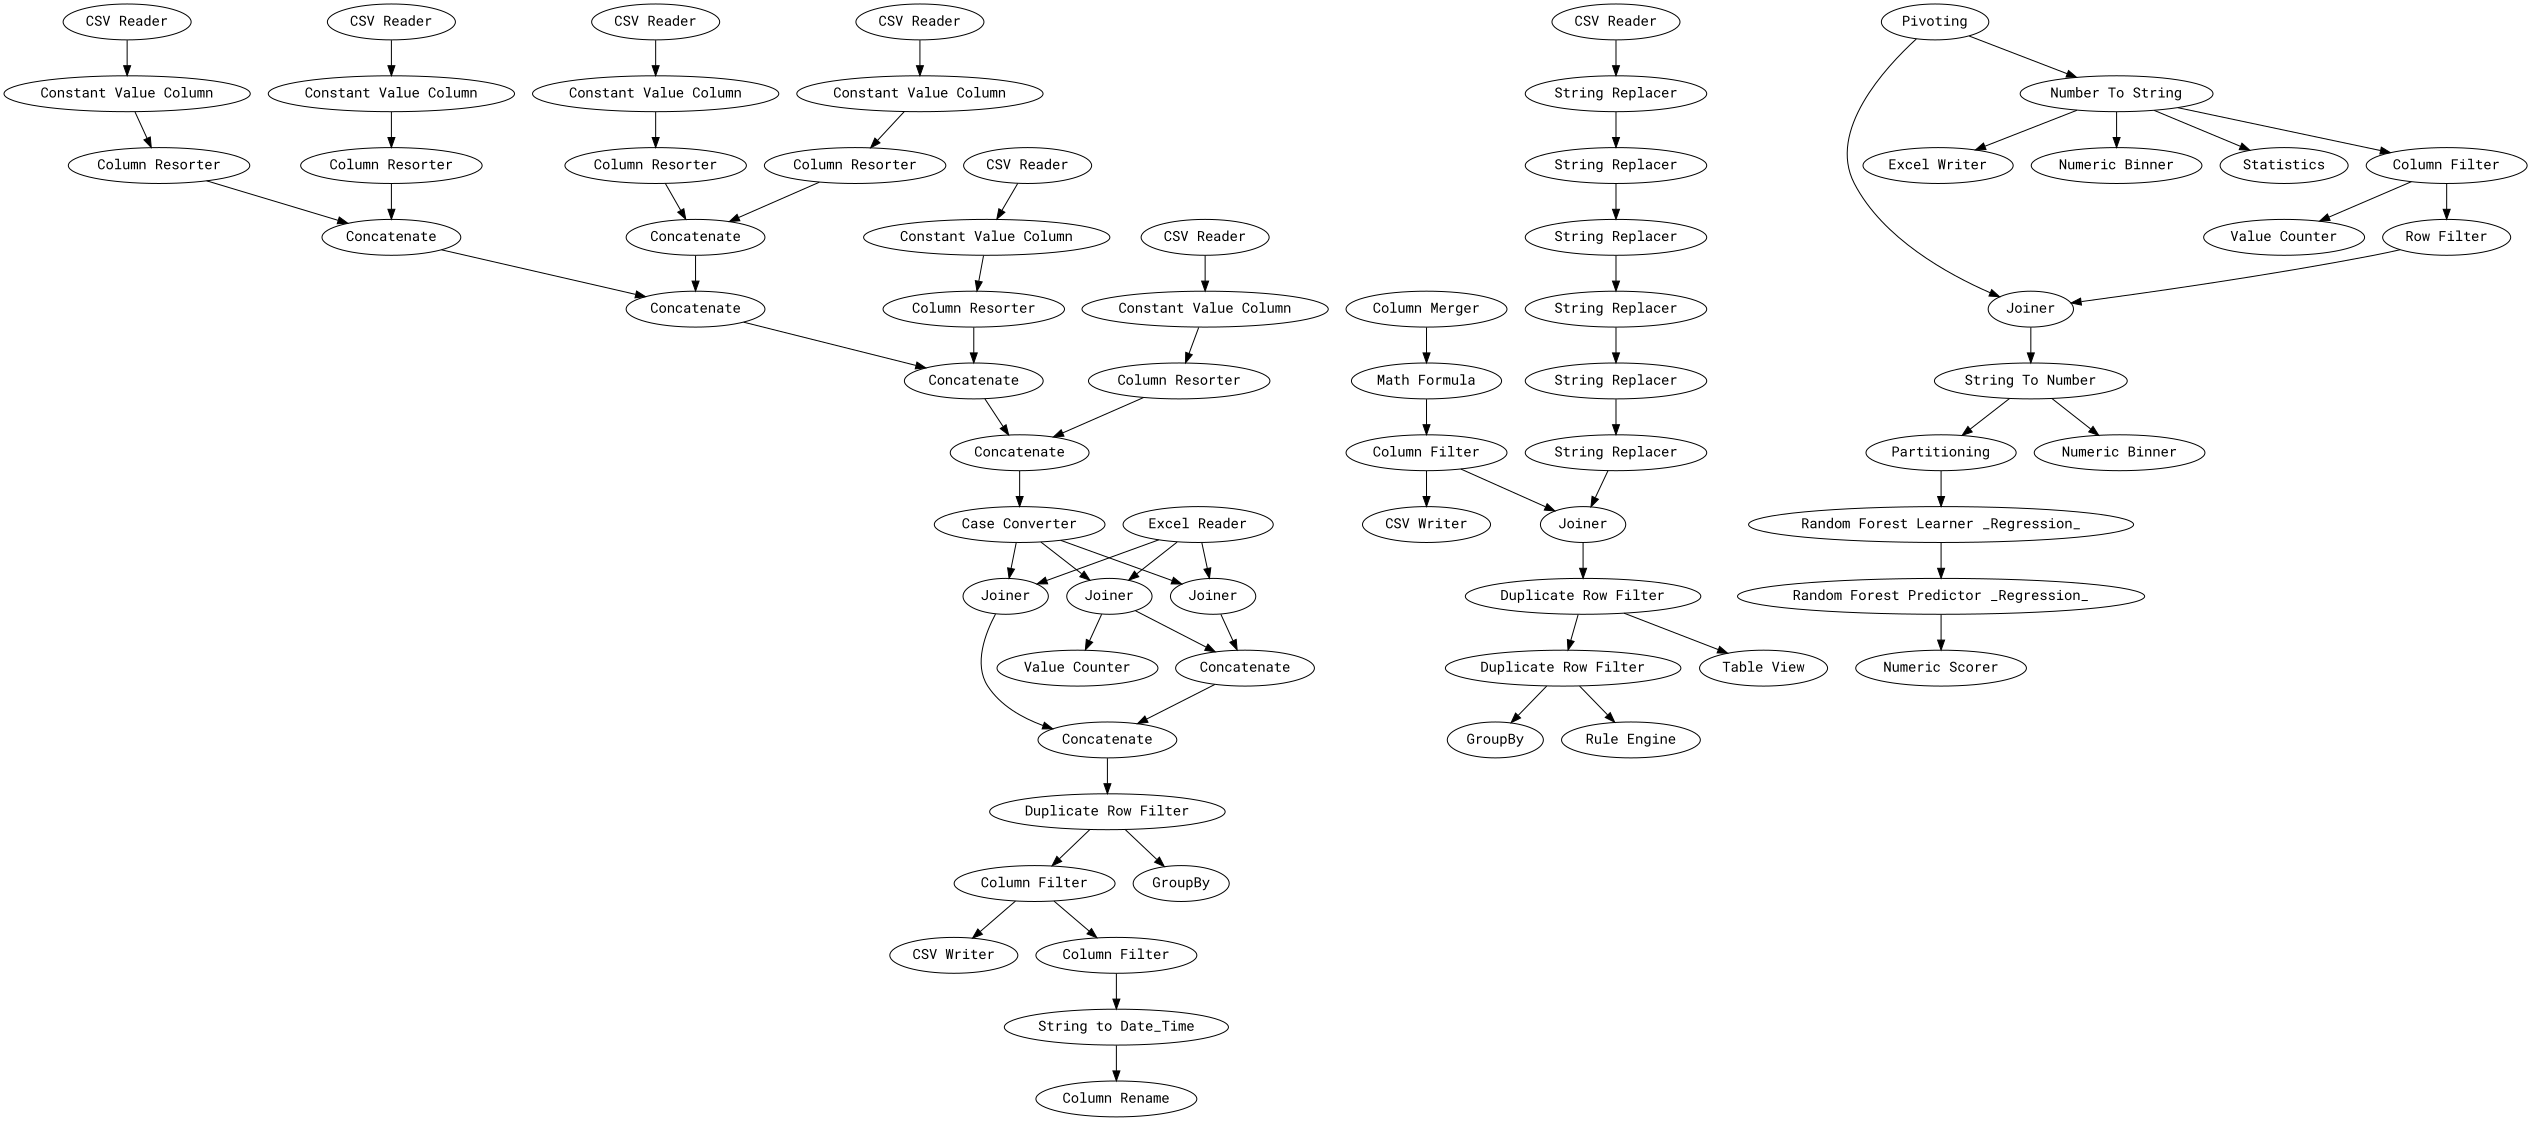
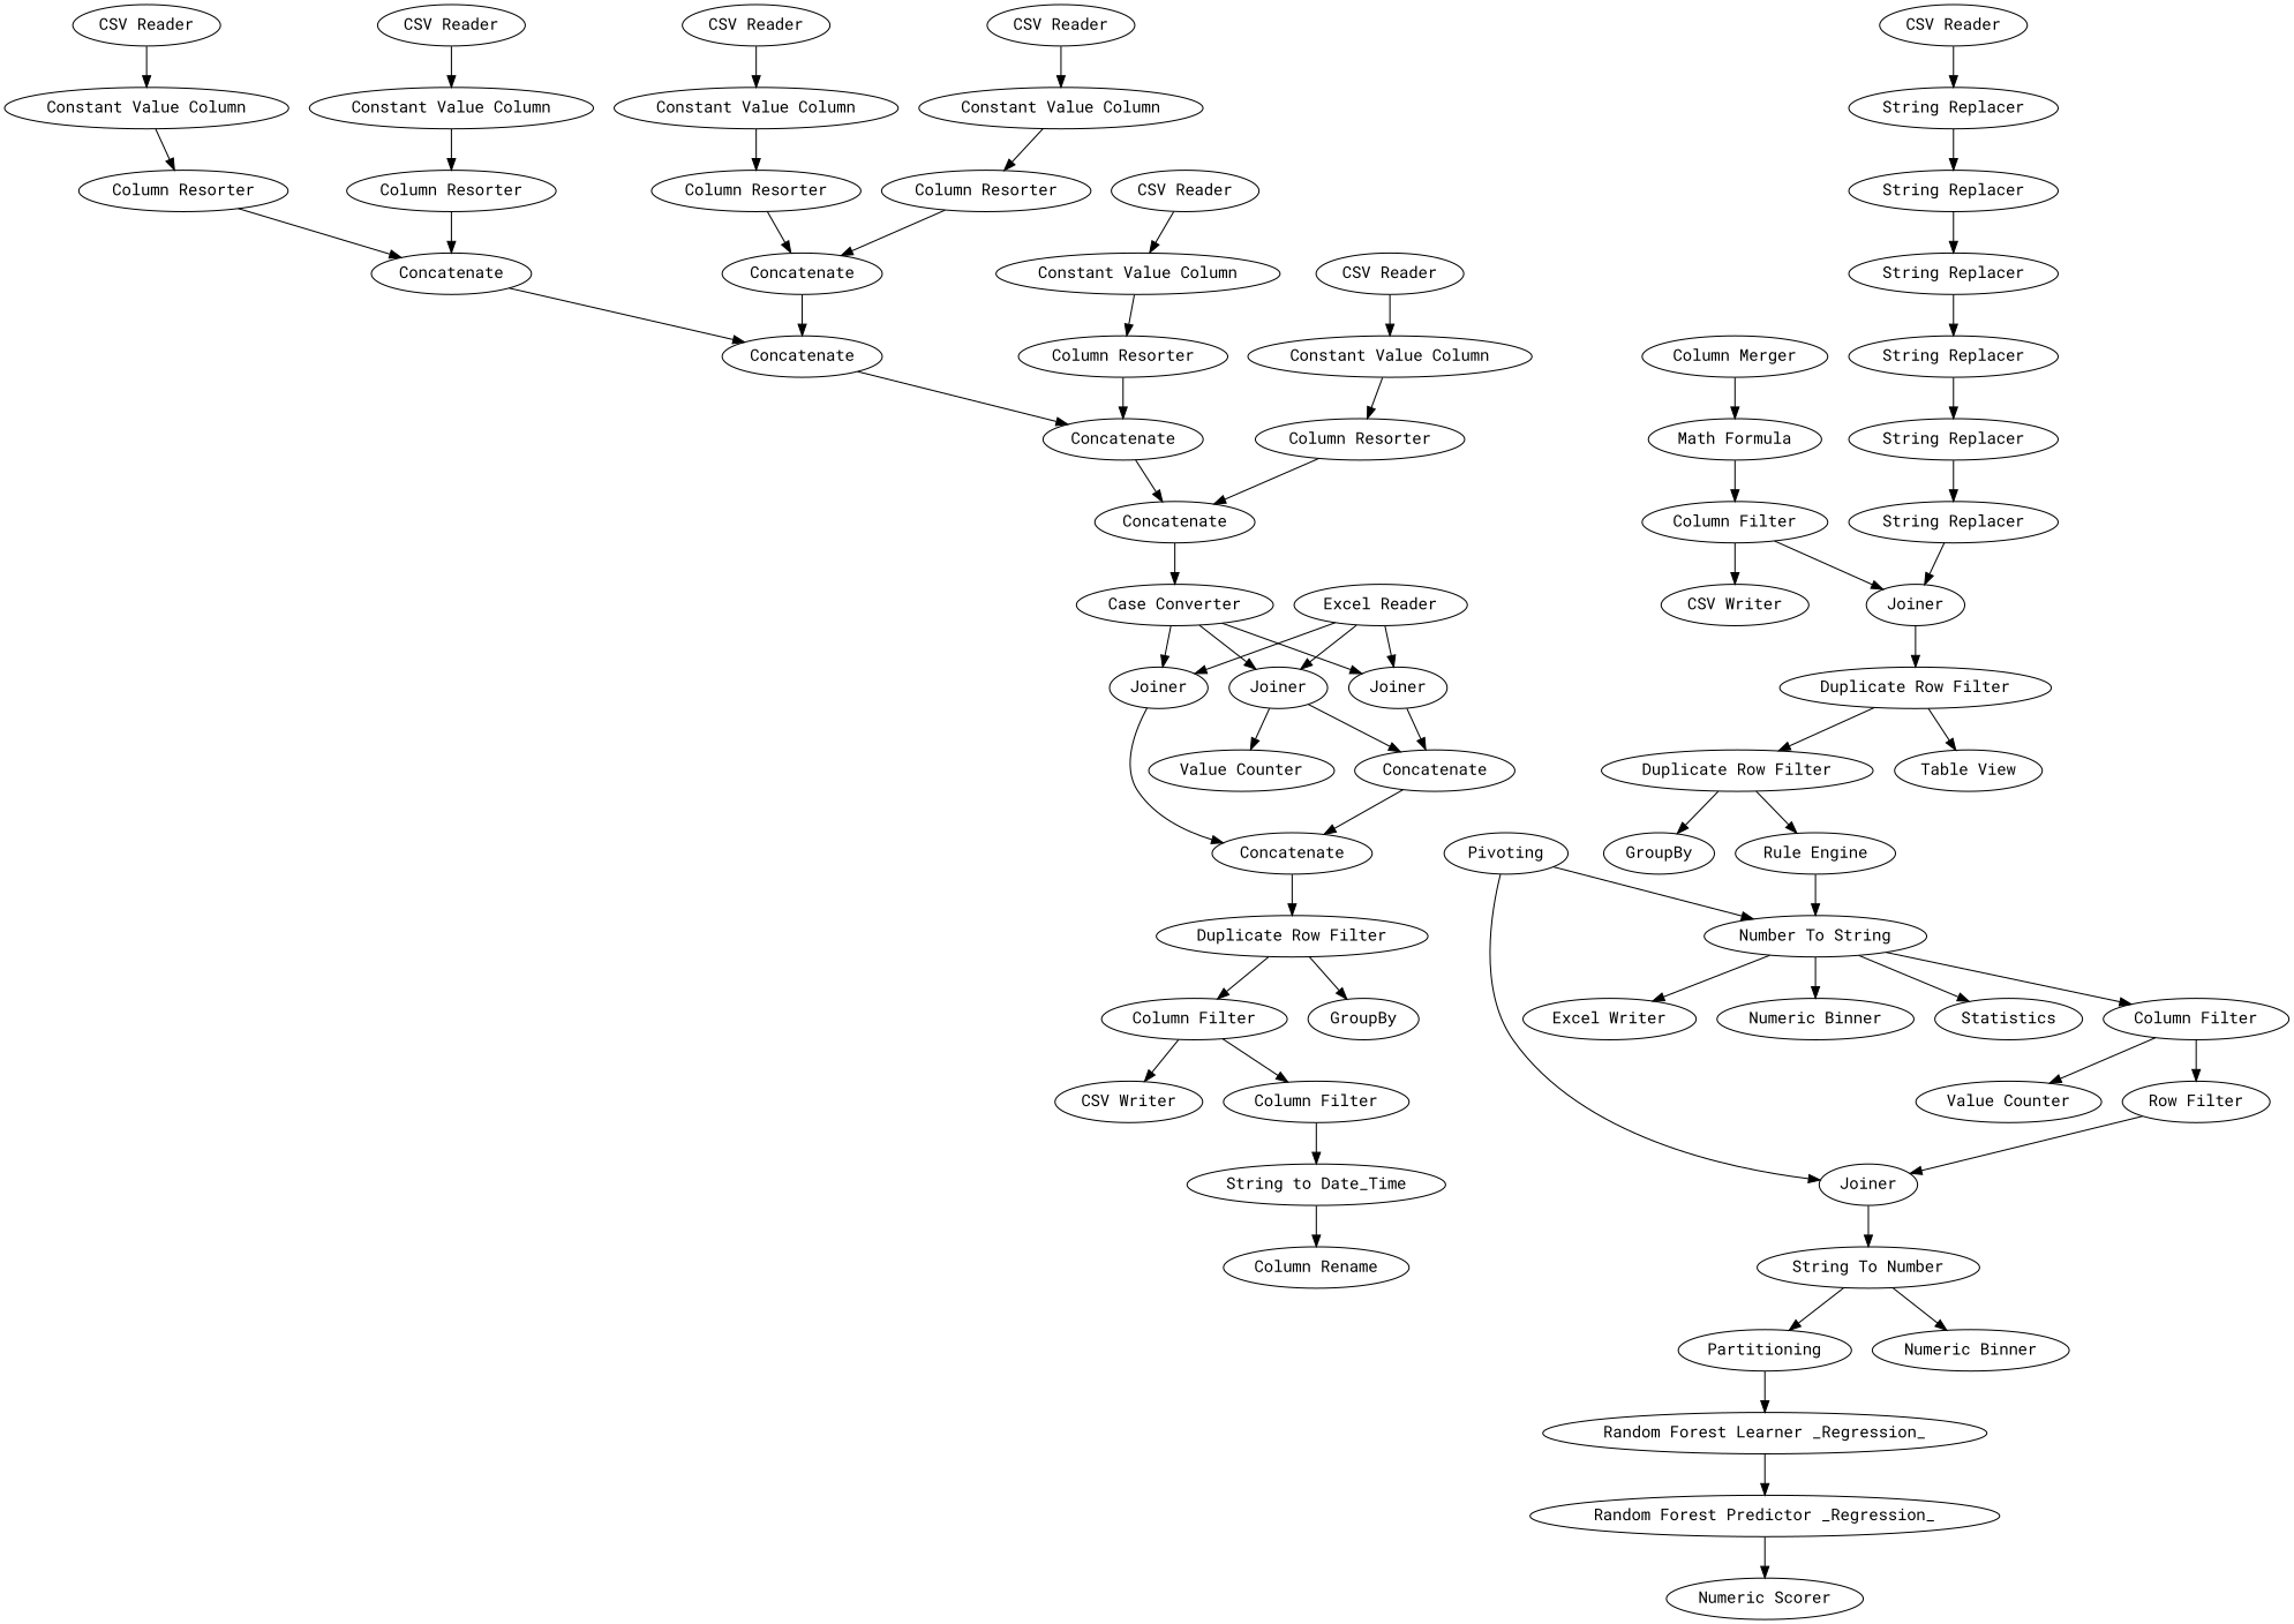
  digraph {
    fontname="Roboto Mono"
    rankdir=TB
    node [fontname="Roboto Mono"]
    edge [fontname="Roboto Mono"]
    n1 [label=Joiner]
    n2 [label=Concatenate]
    n3 [label="Value Counter"]
    n4 [label=Concatenate]
    n5 [label=GroupBy]
    n6 [label="Constant Value Column"]
    n7 [label="Column Resorter"]
    n8 [label=Concatenate]
    n9 [label=Pivoting]
    n10 [label=Joiner]
    n11 [label="Number To String"]
    n12 [label="String To Number"]
    n13 [label=Partitioning]
    n14 [label="Random Forest Learner _Regression_"]
    n15 [label="Random Forest Predictor _Regression_"]
    n16 [label="Column Merger"]
    n17 [label="Math Formula"]
    n18 [label="Column Filter"]
    n19 [label="CSV Writer"]
    n20 [label=Joiner]
    n21 [label="Duplicate Row Filter"]
    n22 [label=Concatenate]
    n23 [label=Concatenate]
    n24 [label="CSV Reader"]
    n25 [label="Constant Value Column"]
    n26 [label="Column Resorter"]
    n27 [label="Rule Engine"]
    n28 [label="Excel Writer"]
    n29 [label="Numeric Binner"]
    n30 [label=Statistics]
    n31 [label="Column Filter"]
    n32 [label=Concatenate]
    n33 [label="Case Converter"]
    n34 [label="Constant Value Column"]
    n35 [label="Column Resorter"]
    n36 [label=Concatenate]
    n37 [label="Column Resorter"]
    n38 [label="CSV Reader"]
    n39 [label="Constant Value Column"]
    n40 [label="Column Resorter"]
    n41 [label="String to Date_Time"]
    n42 [label="Column Rename"]
    n43 [label="Column Filter"]
    n44 [label="CSV Writer"]
    n45 [label="Column Filter"]
    n46 [label="Value Counter"]
    n47 [label="Row Filter"]
    n48 [label="Numeric Binner"]
    n49 [label="Duplicate Row Filter"]
    n50 [label="Table View"]
    n51 [label="CSV Reader"]
    n52 [label="Constant Value Column"]
    n53 [label="String Replacer"]
    n54 [label="String Replacer"]
    n55 [label="String Replacer"]
    n56 [label="String Replacer"]
    n57 [label="Constant Value Column"]
    n58 [label="Column Resorter"]
    n59 [label="CSV Reader"]
    n60 [label="Numeric Scorer"]
    n61 [label="Excel Reader"]
    n62 [label=Joiner]
    n63 [label=Joiner]
    n64 [label="Duplicate Row Filter"]
    n65 [label=GroupBy]
    n66 [label="String Replacer"]
    n67 [label="String Replacer"]
    n68 [label="CSV Reader"]
    n69 [label="CSV Reader"]
    n70 [label="CSV Reader"]
    n1 -> n2
    n1 -> n3
    n2 -> n4
    n4 -> n64
    n6 -> n7
    n7 -> n8
    n8 -> n32
    n9 -> n10
    n9 -> n11
    n10 -> n12
    n11 -> n28
    n11 -> n29
    n11 -> n30
    n11 -> n31
    n12 -> n13
    n12 -> n48
    n13 -> n14
    n14 -> n15
    n15 -> n60
    n16 -> n17
    n17 -> n18
    n18 -> n19
    n18 -> n20
    n20 -> n21
    n21 -> n49
    n21 -> n50
    n22 -> n23
    n23 -> n8
    n24 -> n25
    n25 -> n26
    n26 -> n22
+   n27 -> n11
    n31 -> n46
    n31 -> n47
    n32 -> n33
    n33 -> n1
    n33 -> n62
    n33 -> n63
    n34 -> n35
    n35 -> n36
    n36 -> n23
    n37 -> n22
    n38 -> n6
    n39 -> n40
    n40 -> n32
    n41 -> n42
    n43 -> n44
    n43 -> n45
    n45 -> n41
    n47 -> n10
    n49 -> n5
    n49 -> n27
    n51 -> n52
    n52 -> n37
    n53 -> n54
    n54 -> n55
    n55 -> n56
    n56 -> n20
    n57 -> n58
    n58 -> n36
    n59 -> n57
    n61 -> n1
    n61 -> n62
    n61 -> n63
    n62 -> n4
    n63 -> n2
    n64 -> n43
    n64 -> n65
    n66 -> n67
    n67 -> n53
    n68 -> n39
    n69 -> n34
    n70 -> n66
  }
